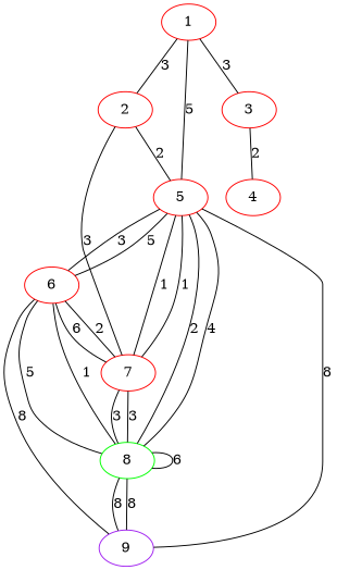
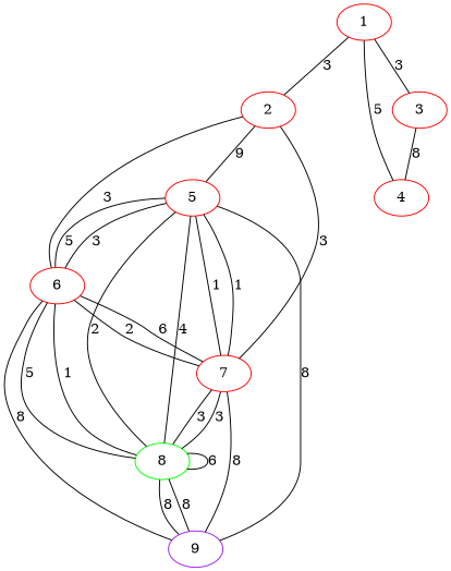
  graph {
    node [color=red weight=1]
    1
    2
    3
    4
    5
    6
    7
    8 [color=green weight=2]
    9 [color=purple weight=4]
    1 -- 2 [label=3]
    1 -- 3 [label=3]
-   1 -- 5 [label=5]
-   2 -- 5 [label=2]
+   1 -- 4 [label=5]
+   2 -- 5 [label=9]
+   2 -- 6 [label=3]
    2 -- 7 [label=3]
-   3 -- 4 [label=2]
+   3 -- 4 [label=8]
    5 -- 6 [label=3]
    5 -- 6 [label=5]
    5 -- 7 [label=1]
    5 -- 7 [label=1]
    5 -- 8 [label=2]
    5 -- 8 [label=4]
    5 -- 9 [label=8]
    6 -- 7 [label=2]
    6 -- 7 [label=6]
    6 -- 8 [label=5]
    6 -- 8 [label=1]
    6 -- 9 [label=8]
    7 -- 8 [label=3]
    7 -- 8 [label=3]
+   7 -- 9 [label=8]
    8 -- 8 [label=6]
    8 -- 9 [label=8]
    8 -- 9 [label=8]
  }
